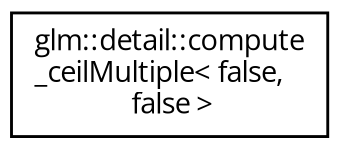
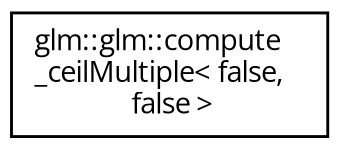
  digraph {
    rankdir=LR
    fontname="Open Sans"
-   n1 [color=black fillcolor=white fontname="Open Sans" fontsize=10 height=0.2 label="glm::detail::compute\l_ceilMultiple\< false,\l false \>" shape=record style=filled width=0.4]
+   n1 [color=black fillcolor=white fontname="Open Sans" fontsize=10 height=0.2 label="glm::glm::compute\l_ceilMultiple\< false,\l false \>" shape=record style=filled width=0.4]
  }
